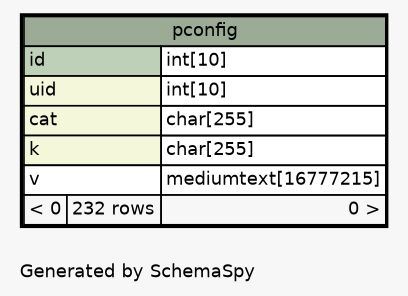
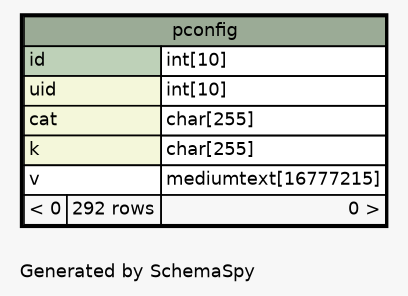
  digraph {
    bgcolor="#f7f7f7"
    fontname=Helvetica
    fontsize=11
    label="\nGenerated by SchemaSpy"
    labeljust=l
    nodesep=0.18
    rankdir=RL
    ranksep=0.46
-   n1 [fontname=Helvetica fontsize=11 label=<     <TABLE BORDER="2" CELLBORDER="1" CELLSPACING="0" BGCOLOR="#ffffff">       <TR><TD COLSPAN="3" BGCOLOR="#9bab96" ALIGN="CENTER">pconfig</TD></TR>       <TR><TD PORT="id" COLSPAN="2" BGCOLOR="#bed1b8" ALIGN="LEFT">id</TD><TD PORT="id.type" ALIGN="LEFT">int[10]</TD></TR>       <TR><TD PORT="uid" COLSPAN="2" BGCOLOR="#f4f7da" ALIGN="LEFT">uid</TD><TD PORT="uid.type" ALIGN="LEFT">int[10]</TD></TR>       <TR><TD PORT="cat" COLSPAN="2" BGCOLOR="#f4f7da" ALIGN="LEFT">cat</TD><TD PORT="cat.type" ALIGN="LEFT">char[255]</TD></TR>       <TR><TD PORT="k" COLSPAN="2" BGCOLOR="#f4f7da" ALIGN="LEFT">k</TD><TD PORT="k.type" ALIGN="LEFT">char[255]</TD></TR>       <TR><TD PORT="v" COLSPAN="2" ALIGN="LEFT">v</TD><TD PORT="v.type" ALIGN="LEFT">mediumtext[16777215]</TD></TR>       <TR><TD ALIGN="LEFT" BGCOLOR="#f7f7f7">&lt; 0</TD><TD ALIGN="RIGHT" BGCOLOR="#f7f7f7">232 rows</TD><TD ALIGN="RIGHT" BGCOLOR="#f7f7f7">0 &gt;</TD></TR>     </TABLE>> shape=plaintext]
+   n1 [fontname=Helvetica fontsize=11 label=<     <TABLE BORDER="2" CELLBORDER="1" CELLSPACING="0" BGCOLOR="#ffffff">       <TR><TD COLSPAN="3" BGCOLOR="#9bab96" ALIGN="CENTER">pconfig</TD></TR>       <TR><TD PORT="id" COLSPAN="2" BGCOLOR="#bed1b8" ALIGN="LEFT">id</TD><TD PORT="id.type" ALIGN="LEFT">int[10]</TD></TR>       <TR><TD PORT="uid" COLSPAN="2" BGCOLOR="#f4f7da" ALIGN="LEFT">uid</TD><TD PORT="uid.type" ALIGN="LEFT">int[10]</TD></TR>       <TR><TD PORT="cat" COLSPAN="2" BGCOLOR="#f4f7da" ALIGN="LEFT">cat</TD><TD PORT="cat.type" ALIGN="LEFT">char[255]</TD></TR>       <TR><TD PORT="k" COLSPAN="2" BGCOLOR="#f4f7da" ALIGN="LEFT">k</TD><TD PORT="k.type" ALIGN="LEFT">char[255]</TD></TR>       <TR><TD PORT="v" COLSPAN="2" ALIGN="LEFT">v</TD><TD PORT="v.type" ALIGN="LEFT">mediumtext[16777215]</TD></TR>       <TR><TD ALIGN="LEFT" BGCOLOR="#f7f7f7">&lt; 0</TD><TD ALIGN="RIGHT" BGCOLOR="#f7f7f7">292 rows</TD><TD ALIGN="RIGHT" BGCOLOR="#f7f7f7">0 &gt;</TD></TR>     </TABLE>> shape=plaintext]
  }
